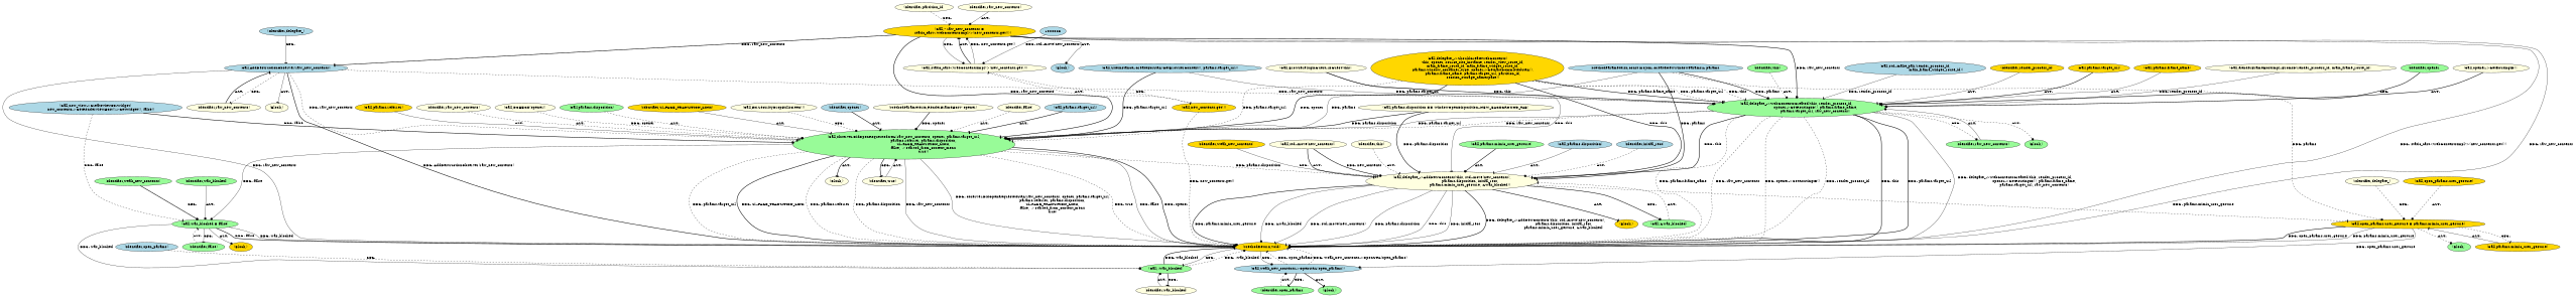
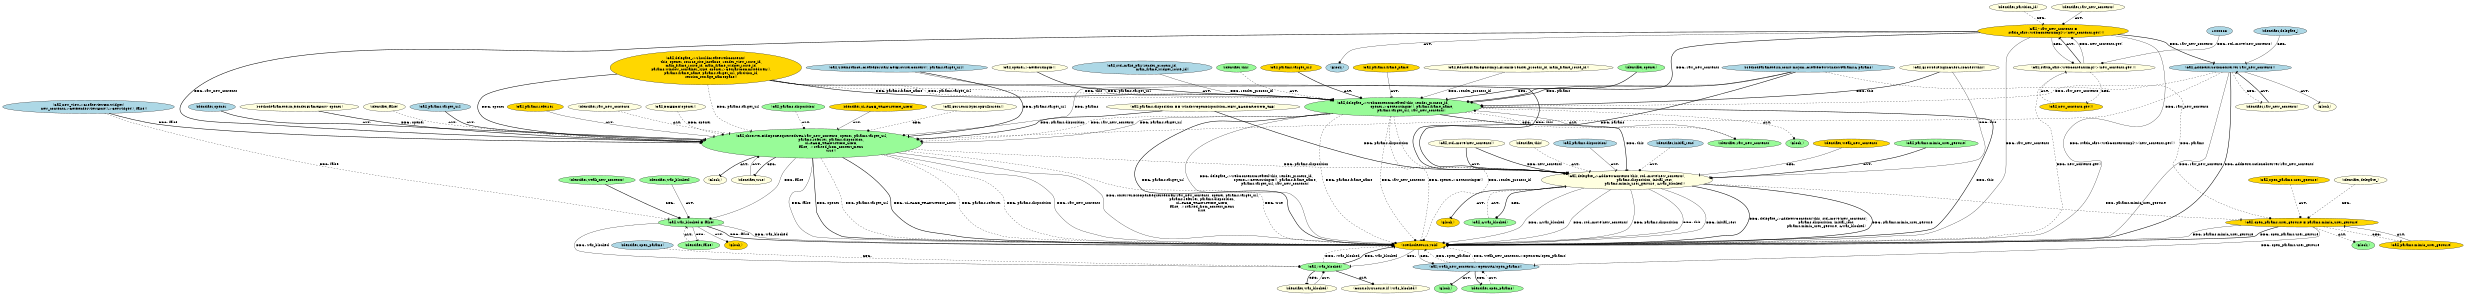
  digraph {
    node [fillcolor=lightyellow style=filled]
    edge [arrowhead=dot style=solid]
    n1 [fillcolor=lightblue label="(Call,AddDestructionObserver(raw_new_contents))"]
    n2 [fillcolor=palegreen label="(Call,delegate_->WebContentsCreated(this, render_process_id,\n                                  opener->GetRoutingID(), params.frame_name,\n                                  params.target_url, raw_new_contents))"]
    n3 [fillcolor=palegreen label="(Call,observer.DidOpenRequestedURL(raw_new_contents, opener, params.target_url,\n                                   params.referrer, params.disposition,\n                                   ui::PAGE_TRANSITION_LINK,\n                                   false,  // started_from_context_menu\n                                   true))"]
    n4 [label="(Block,)"]
    n5 [fillcolor=gold label="(MethodReturn,void)"]
    n6 [label="(Identifier,raw_new_contents)"]
    n7 [label="(Call,delegate_->AddNewContents(this, std::move(new_contents),\n                                params.disposition, initial_rect,\n                                params.mimic_user_gesture, &was_blocked))"]
    n8 [fillcolor=palegreen label="(Identifier,raw_new_contents)"]
    n9 [fillcolor=palegreen label="(Block,)"]
    n10 [fillcolor=palegreen label="(Call,was_blocked = false)"]
    n11 [label="(Block,)"]
    n12 [label="(Identifier,true)"]
    n13 [fillcolor=palegreen label="(Call,!was_blocked)"]
    n14 [fillcolor=lightblue label="(Call,weak_new_contents->OpenURL(open_params))"]
    n15 [fillcolor=gold label="(Call,* raw_new_contents =\n      static_cast<WebContentsImpl*>(new_contents.get()))"]
    n16 [label="(Call,static_cast<WebContentsImpl*>(new_contents.get()))"]
    n17 [fillcolor=lightblue label="(Block,)"]
    n18 [fillcolor=gold label="(Call,new_contents.get())"]
    n19 [fillcolor=gold label="(Call,open_params.user_gesture = params.mimic_user_gesture)"]
    n20 [fillcolor=palegreen label="(Call,&was_blocked)"]
    n21 [fillcolor=gold label="(Block,)"]
    n22 [fillcolor=gold label="(Block,)"]
    n23 [fillcolor=palegreen label="(Identifier,false)"]
    n24 [label="(Identifier,was_blocked)"]
+   n25 [label="(ControlStructure,if (!was_blocked))"]
    n26 [fillcolor=palegreen label="(Block,)"]
    n27 [fillcolor=gold label="(Call,params.mimic_user_gesture)"]
    n28 [fillcolor=palegreen label="(Block,)"]
    n29 [fillcolor=palegreen label="(Identifier,open_params)"]
    n30 [fillcolor=gold label="(Call,params.referrer)"]
    n31 [label="(Identifier,partition_id)"]
    n32 [label="(Identifier,raw_new_contents)"]
    n33 [label="(Call,DCHECK(opener))"]
    n34 [fillcolor=lightblue label="(Call,std::make_pair(render_process_id,\n                                     main_frame_widget_route_id))"]
    n35 [fillcolor=gold label="(Call,open_params.user_gesture)"]
    n36 [label="(Identifier,delegate_)"]
    n37 [label="(Identifier,raw_new_contents)"]
-   n38 [fillcolor=gold label="(Identifier,render_process_id)"]
    n39 [fillcolor=palegreen label="(Call,params.mimic_user_gesture)"]
    n40 [fillcolor=gold label="(Call,params.target_url)"]
    n41 [label="(Call,std::move(new_contents))"]
    n42 [fillcolor=lightblue label="(MethodParameterIn,const mojom::CreateNewWindowParams& params)"]
    n43 [fillcolor=lightblue label="(Call,SiteInstance::CreateForURL(GetBrowserContext(), params.target_url))"]
    n44 [fillcolor=gold label="(Call,params.frame_name)"]
    n45 [fillcolor=lightblue label="(Call,params.disposition)"]
    n46 [label="(Call,RenderFrameHostImpl::FromID(render_process_id, main_frame_route_id))"]
    n47 [fillcolor=palegreen label="(Call,params.disposition)"]
    n48 [fillcolor=lightblue label="(Call,new_view->CreateViewForWidget(\n          new_contents->GetRenderViewHost()->GetWidget(), false))"]
    n49 [fillcolor=gold label="(Identifier,ui::PAGE_TRANSITION_LINK)"]
    n50 [fillcolor=palegreen label="(Identifier,was_blocked)"]
    n51 [label="(Call,ForSecurityDropFullscreen())"]
    n52 [fillcolor=lightblue label="(Identifier,initial_rect)"]
    n53 [fillcolor=palegreen label="(Identifier,opener)"]
    n54 [fillcolor=gold label="(Identifier,weak_new_contents)"]
    n55 [fillcolor=gold label="(Call,delegate_->ShouldCreateWebContents(\n          this, opener, source_site_instance, render_view_route_id,\n          main_frame_route_id, main_frame_widget_route_id,\n          params.window_container_type, opener->GetLastCommittedURL(),\n          params.frame_name, params.target_url, partition_id,\n          session_storage_namespace))"]
    n56 [fillcolor=lightblue label="(Identifier,opener)"]
    n57 [label="(Call,opener->GetRoutingID())"]
    n58 [fillcolor=palegreen label="(Identifier,weak_new_contents)"]
    n59 [fillcolor=lightblue label="(Identifier,open_params)"]
    n60 [label="(Call,params.disposition == WindowOpenDisposition::NEW_BACKGROUND_TAB)"]
    n61 [label="(MethodParameterIn,RenderFrameHost* opener)"]
    n62 [label="(Identifier,false)"]
    n63 [label="(Identifier,this)"]
    n64 [fillcolor=lightblue label="(Identifier,delegate_)"]
    n65 [fillcolor=lightblue label="(Call,params.target_url)"]
    n66 [label="(Call,BrowserPluginGuest::IsGuest(this))"]
    n67 [fillcolor=palegreen label="(Identifier,this)"]
    1000323 [fillcolor=lightblue]
    n1 -> n2 [label="DDG: raw_new_contents" style=dashed]
    n1 -> n3 [arrowhead=tee label="DDG: raw_new_contents" style=dashed]
    n1 -> n4 [arrowhead=tee label="AST: "]
    n1 -> n5 [label="DDG: raw_new_contents"]
    n1 -> n5 [label="DDG: AddDestructionObserver(raw_new_contents)" style=bold]
    n1 -> n6 [arrowhead=tee label="CFG: " style=dashed]
    n2 -> n3 [label="DDG: raw_new_contents" style=dashed]
    n2 -> n3 [arrowhead=tee label="DDG: params.target_url"]
    n2 -> n5 [arrowhead=tee label="DDG: delegate_->WebContentsCreated(this, render_process_id,\n                                  opener->GetRoutingID(), params.frame_name,\n                                  params.target_url, raw_new_contents)"]
    n2 -> n5 [label="DDG: params.frame_name" style=dashed]
    n2 -> n5 [label="DDG: raw_new_contents" style=dashed]
    n2 -> n5 [arrowhead=tee label="DDG: opener->GetRoutingID()" style=dashed]
    n2 -> n5 [label="DDG: render_process_id" style=dashed]
    n2 -> n5 [label="DDG: this" style=bold]
    n2 -> n5 [label="DDG: params.target_url" style=bold]
    n2 -> n7 [arrowhead=tee label="DDG: this" style=bold]
    n2 -> n8 [label="CFG: " style=dashed]
    n2 -> n9 [label="AST: " style=dashed]
    n3 -> n5 [arrowhead=tee label="DDG: false"]
    n3 -> n5 [arrowhead=tee label="DDG: opener" style=bold]
    n3 -> n5 [arrowhead=tee label="DDG: params.target_url" style=dashed]
    n3 -> n5 [label="DDG: ui::PAGE_TRANSITION_LINK" style=bold]
    n3 -> n5 [arrowhead=tee label="DDG: params.referrer" style=dashed]
    n3 -> n5 [label="DDG: params.disposition" style=dashed]
    n3 -> n5 [label="DDG: raw_new_contents"]
    n3 -> n5 [label="DDG: observer.DidOpenRequestedURL(raw_new_contents, opener, params.target_url,\n                                   params.referrer, params.disposition,\n                                   ui::PAGE_TRANSITION_LINK,\n                                   false,  // started_from_context_menu\n                                   true)"]
    n3 -> n5 [label="DDG: true" style=dashed]
    n3 -> n7 [arrowhead=tee label="DDG: params.disposition" style=dashed]
    n3 -> n10 [label="DDG: false"]
    n3 -> n11 [arrowhead=tee label="AST: " style=bold]
    n3 -> n12 [arrowhead=tee label="CFG: " style=bold]
    n5 -> n13 [arrowhead=tee label="CFG: "]
    n5 -> n14 [label="CFG: "]
    n6 -> n1 [arrowhead=tee label="AST: " style=bold]
    n7 -> n5 [arrowhead=tee label="DDG: delegate_->AddNewContents(this, std::move(new_contents),\n                                params.disposition, initial_rect,\n                                params.mimic_user_gesture, &was_blocked)" style=bold]
    n7 -> n5 [label="DDG: params.mimic_user_gesture" style=bold]
    n7 -> n5 [label="DDG: &was_blocked"]
    n7 -> n5 [arrowhead=tee label="DDG: std::move(new_contents)"]
    n7 -> n5 [arrowhead=tee label="DDG: params.disposition"]
    n7 -> n5 [label="DDG: this"]
    n7 -> n5 [label="DDG: initial_rect"]
    n7 -> n19 [arrowhead=tee label="DDG: params.mimic_user_gesture" style=dashed]
    n7 -> n20 [label="CFG: " style=bold]
    n7 -> n21 [arrowhead=tee label="AST: " style=bold]
    n8 -> n2 [label="AST: "]
    n10 -> n5 [label="DDG: false" style=bold]
    n10 -> n5 [label="DDG: was_blocked"]
    n10 -> n13 [label="DDG: was_blocked"]
    n10 -> n22 [label="AST: "]
    n10 -> n23 [arrowhead=tee label="CFG: "]
    n12 -> n3 [label="AST: "]
    n13 -> n5 [label="DDG: !was_blocked" style=dashed]
    n13 -> n5 [arrowhead=tee label="DDG: was_blocked" style=bold]
    n13 -> n24 [arrowhead=tee label="CFG: " style=bold]
+   n13 -> n25 [label="AST: " style=bold]
    n14 -> n5 [arrowhead=tee label="DDG: open_params" style=dashed]
    n14 -> n5 [arrowhead=tee label="DDG: weak_new_contents->OpenURL(open_params)" style=dashed]
    n14 -> n28 [arrowhead=tee label="AST: " style=bold]
    n14 -> n29 [arrowhead=tee label="CFG: " style=bold]
    n15 -> n1 [arrowhead=tee label="DDG: raw_new_contents" style=bold]
    n15 -> n2 [label="DDG: raw_new_contents" style=bold]
    n15 -> n3 [arrowhead=tee label="DDG: raw_new_contents" style=bold]
    n15 -> n5 [label="DDG: static_cast<WebContentsImpl*>(new_contents.get())"]
    n15 -> n5 [label="DDG: raw_new_contents"]
    n15 -> n16 [label="CFG: "]
    n15 -> n17 [label="AST: "]
-   n18 -> n5 [label="DDG: new_contents.get()" style=dashed]
+   n16 -> n5 [label="DDG: new_contents.get()" style=dashed]
    n16 -> n15 [arrowhead=tee label="AST: " style=bold]
    n16 -> n15 [label="DDG: new_contents.get()"]
    n16 -> n18 [arrowhead=tee label="CFG: " style=dashed]
    n18 -> n16 [arrowhead=tee label="AST: " style=dashed]
    n19 -> n5 [arrowhead=tee label="DDG: open_params.user_gesture" style=bold]
    n19 -> n5 [label="DDG: params.mimic_user_gesture"]
-   n19 -> n14 [label="DDG: open_params.user_gesture"]
+   n19 -> n14 [arrowhead=tee label="DDG: open_params.user_gesture"]
    n19 -> n26 [label="AST: " style=dashed]
    n19 -> n27 [arrowhead=tee label="CFG: " style=dashed]
    n20 -> n7 [arrowhead=tee label="AST: " style=dashed]
    n23 -> n10 [arrowhead=tee label="AST: " style=dashed]
    n24 -> n13 [label="AST: "]
    n27 -> n19 [arrowhead=tee label="AST: "]
    n29 -> n14 [label="AST: " style=dashed]
    n30 -> n3 [arrowhead=tee label="AST: "]
    n31 -> n15 [arrowhead=tee label="CFG: " style=dashed]
    n32 -> n3 [arrowhead=tee label="AST: " style=dashed]
    n33 -> n3 [label="DDG: opener" style=dashed]
    n34 -> n2 [arrowhead=tee label="DDG: render_process_id"]
    n35 -> n19 [label="AST: " style=dashed]
    n36 -> n19 [label="CFG: " style=dashed]
    n37 -> n15 [label="AST: "]
-   n38 -> n2 [arrowhead=tee label="AST: "]
    n39 -> n7 [label="AST: " style=bold]
    n40 -> n2 [label="AST: " style=bold]
    n41 -> n7 [arrowhead=tee label="AST: " style=bold]
    n41 -> n7 [label="DDG: new_contents" style=bold]
    n42 -> n2 [label="DDG: params" style=bold]
    n42 -> n3 [label="DDG: params"]
    n42 -> n7 [arrowhead=tee label="DDG: params" style=bold]
    n42 -> n19 [label="DDG: params" style=dashed]
    n43 -> n2 [label="DDG: params.target_url"]
    n43 -> n3 [arrowhead=tee label="DDG: params.target_url" style=bold]
    n44 -> n2 [arrowhead=tee label="AST: "]
    n45 -> n7 [arrowhead=tee label="AST: "]
    n46 -> n2 [label="DDG: render_process_id"]
    n47 -> n3 [label="AST: " style=dashed]
    n48 -> n3 [label="DDG: false" style=bold]
    n48 -> n10 [arrowhead=tee label="DDG: false" style=dashed]
    n49 -> n3 [arrowhead=tee label="AST: "]
    n50 -> n10 [label="AST: "]
    n51 -> n3 [label="CFG: " style=dashed]
    n52 -> n7 [label="AST: " style=dashed]
    n53 -> n2 [arrowhead=tee label="CFG: " style=bold]
    n54 -> n7 [arrowhead=tee label="CFG: "]
    n55 -> n2 [arrowhead=tee label="DDG: this" style=dashed]
    n55 -> n2 [arrowhead=tee label="DDG: params.frame_name" style=bold]
    n55 -> n2 [arrowhead=tee label="DDG: params.target_url" style=dashed]
    n55 -> n3 [label="DDG: opener" style=bold]
    n55 -> n3 [arrowhead=tee label="DDG: params.target_url" style=dashed]
    n55 -> n7 [label="DDG: this" style=bold]
    n56 -> n3 [arrowhead=tee label="AST: " style=bold]
    n57 -> n2 [label="AST: " style=bold]
    n58 -> n10 [label="CFG: " style=bold]
    n59 -> n13 [arrowhead=tee label="CFG: " style=dashed]
    n60 -> n3 [label="DDG: params.disposition" style=bold]
    n60 -> n7 [arrowhead=tee label="DDG: params.disposition" style=bold]
    n61 -> n3 [label="DDG: opener" style=bold]
    n62 -> n3 [label="AST: " style=dashed]
    n63 -> n7 [arrowhead=tee label="AST: " style=dashed]
    n64 -> n1 [arrowhead=tee label="CFG: "]
    n65 -> n3 [arrowhead=tee label="AST: " style=bold]
    n66 -> n2 [label="DDG: this" style=bold]
    n66 -> n7 [arrowhead=tee label="DDG: this"]
    n67 -> n2 [label="AST: " style=dashed]
    1000323 -> n16 [label="DDG: std::move(new_contents)"]
  }
